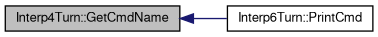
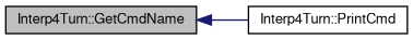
  digraph {
    rankdir=LR
    node [color=black fontname=FreeSans fontsize=10 shape=record style=filled]
    n1 [fillcolor=grey75 fontcolor=black height=0.2 label="Interp4Turn::GetCmdName" width=0.4]
-   n2 [fillcolor=white height=0.2 label="Interp6Turn::PrintCmd" width=0.4]
+   n2 [fillcolor=white height=0.2 label="Interp4Turn::PrintCmd" width=0.4]
    n1 -> n2 [color=midnightblue dir=back fontname=FreeSans fontsize=10 labelfontname=FreeSans labelfontsize=10 style=solid]
  }
